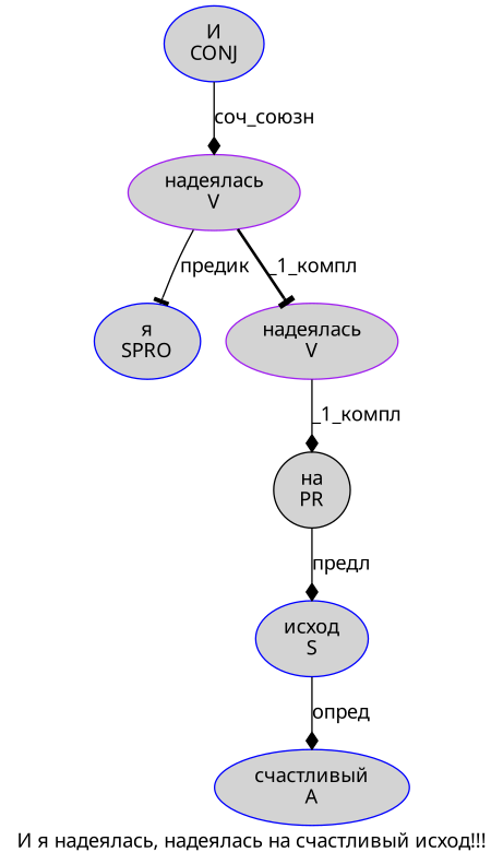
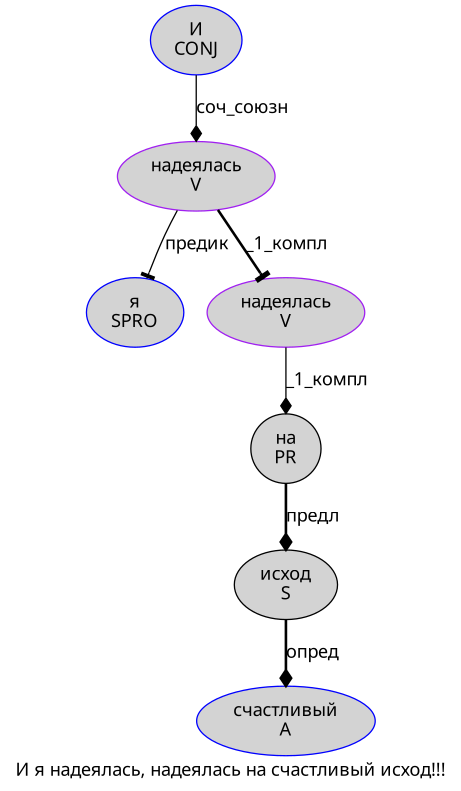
  digraph {
    fontname="Noto Sans"
    label="И я надеялась, надеялась на счастливый исход!!!"
    node [color=blue fillcolor=lightgray fontname="Noto Sans" penwidth=1 shape=ellipse style=filled]
    edge [arrowhead=diamond fontname="Noto Sans" style=solid]
    n1 [label="И\nCONJ"]
    n2 [color=purple label="надеялась\nV"]
    n3 [label="я\nSPRO"]
    n4 [color=purple label="надеялась\nV"]
    n5 [color=black label="на\nPR"]
-   n6 [label="исход\nS"]
+   n6 [color=black label="исход\nS"]
    n7 [label="счастливый\nA"]
    n1 -> n2 [label="соч_союзн"]
    n2 -> n3 [arrowhead=tee label="предик"]
    n2 -> n4 [arrowhead=tee label="_1_компл" style=bold]
    n4 -> n5 [label="_1_компл"]
-   n5 -> n6 [label="предл"]
-   n6 -> n7 [label="опред"]
+   n5 -> n6 [label="предл" style=bold]
+   n6 -> n7 [label="опред" style=bold]
  }
